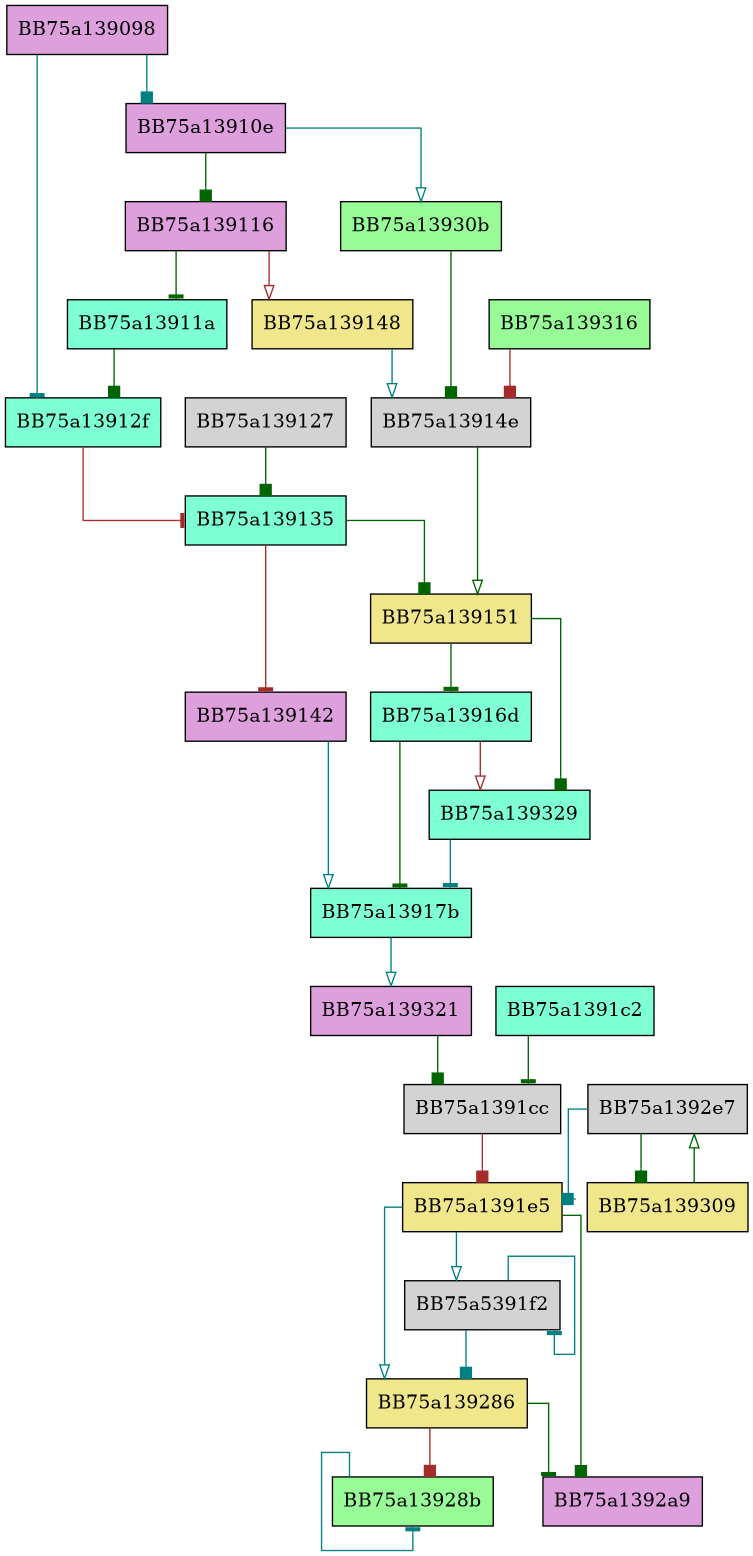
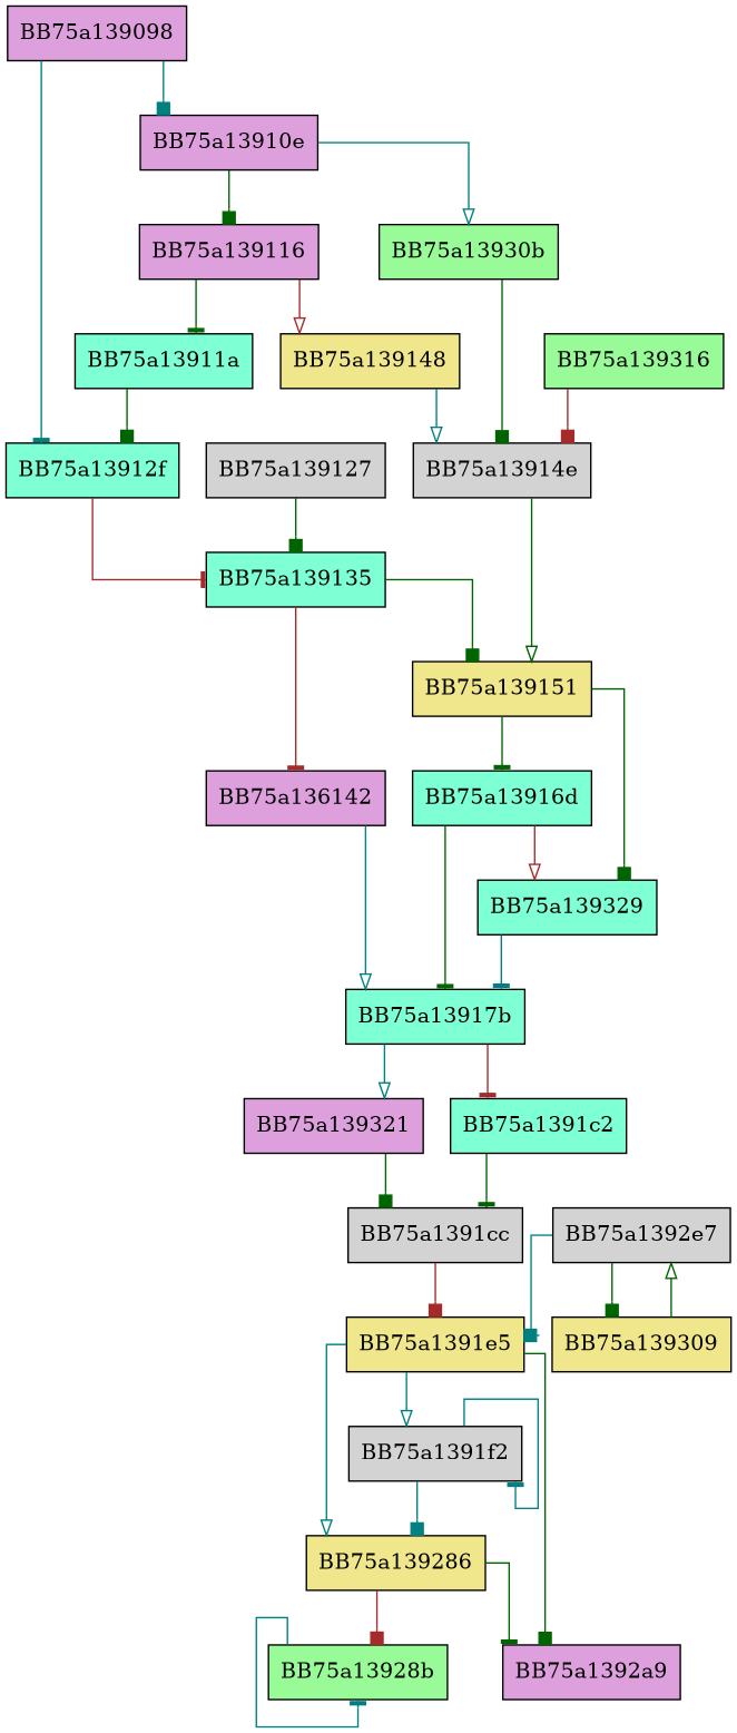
  digraph {
    splines=ortho
    node [fillcolor=aquamarine shape=box style=filled]
    edge [arrowhead=box color=darkgreen]
    BB75a139098 [fillcolor=plum]
    BB75a13912f
    BB75a13910e [fillcolor=plum]
    BB75a139135
    BB75a13930b [fillcolor=palegreen]
    BB75a139116 [fillcolor=plum]
    BB75a139151 [fillcolor=khaki]
-   BB75a139142 [fillcolor=plum]
+   BB75a139142 [fillcolor=plum label=BB75a136142]
    BB75a13914e [fillcolor=lightgrey]
    BB75a139148 [fillcolor=khaki]
    BB75a13911a
    BB75a139316 [fillcolor=palegreen]
    BB75a139127 [fillcolor=lightgrey]
    BB75a139329
    BB75a13916d
    BB75a13917b
    BB75a139321 [fillcolor=plum]
    BB75a1391c2
    BB75a1391cc [fillcolor=lightgrey]
    BB75a1391e5 [fillcolor=khaki]
    BB75a1392e7 [fillcolor=lightgrey]
    BB75a139309 [fillcolor=khaki]
    BB75a139286 [fillcolor=khaki]
-   BB75a1391f2 [fillcolor=lightgrey label=BB75a5391f2]
+   BB75a1391f2 [fillcolor=lightgrey]
    BB75a1392a9 [fillcolor=plum]
    BB75a13928b [fillcolor=palegreen]
    BB75a139098 -> BB75a13912f [arrowhead=tee color=teal]
    BB75a139098 -> BB75a13910e [color=teal]
    BB75a13912f -> BB75a139135 [arrowhead=tee color=brown]
    BB75a13910e -> BB75a13930b [arrowhead=onormal color=teal]
    BB75a13910e -> BB75a139116
    BB75a139135 -> BB75a139151
    BB75a139135 -> BB75a139142 [arrowhead=tee color=brown]
    BB75a13930b -> BB75a13914e
    BB75a139116 -> BB75a139148 [arrowhead=onormal color=brown]
    BB75a139116 -> BB75a13911a [arrowhead=tee]
    BB75a139151 -> BB75a139329
    BB75a139151 -> BB75a13916d [arrowhead=tee]
    BB75a139142 -> BB75a13917b [arrowhead=onormal color=teal]
    BB75a13914e -> BB75a139151 [arrowhead=onormal]
    BB75a139148 -> BB75a13914e [arrowhead=onormal color=teal]
    BB75a13911a -> BB75a13912f
    BB75a139316 -> BB75a13914e [color=brown]
    BB75a139127 -> BB75a139135
    BB75a139329 -> BB75a13917b [arrowhead=tee color=teal]
    BB75a13916d -> BB75a139329 [arrowhead=onormal color=brown]
    BB75a13916d -> BB75a13917b [arrowhead=tee]
    BB75a13917b -> BB75a139321 [arrowhead=onormal color=teal]
+   BB75a13917b -> BB75a1391c2 [arrowhead=tee color=brown]
    BB75a139321 -> BB75a1391cc
    BB75a1391c2 -> BB75a1391cc [arrowhead=tee]
    BB75a1391cc -> BB75a1391e5 [color=brown]
    BB75a1391e5 -> BB75a139286 [arrowhead=onormal color=teal]
    BB75a1391e5 -> BB75a1391f2 [arrowhead=onormal color=teal]
    BB75a1391e5 -> BB75a1392a9
    BB75a1392e7 -> BB75a1391e5 [color=teal]
    BB75a1392e7 -> BB75a139309
    BB75a139309 -> BB75a1392e7 [arrowhead=onormal]
    BB75a139286 -> BB75a1392a9 [arrowhead=tee]
    BB75a139286 -> BB75a13928b [color=brown]
    BB75a1391f2 -> BB75a139286 [color=teal]
    BB75a1391f2 -> BB75a1391f2 [arrowhead=tee color=teal]
    BB75a13928b -> BB75a13928b [arrowhead=tee color=teal]
  }
